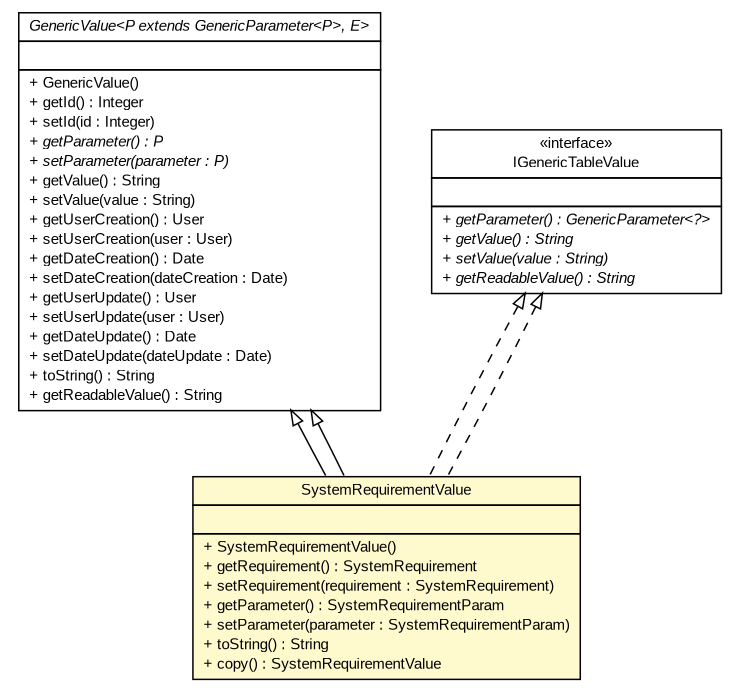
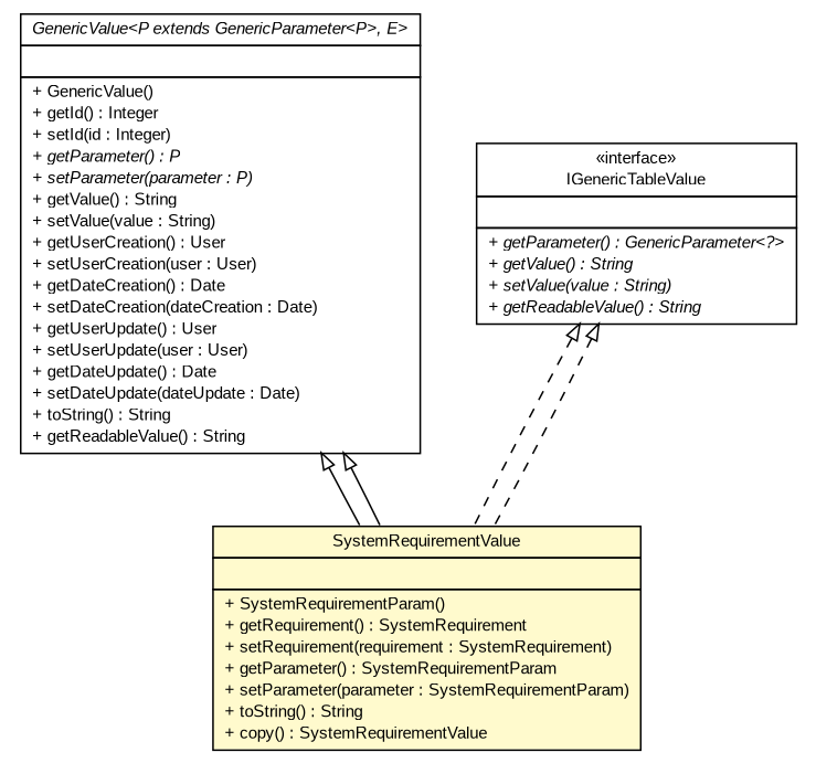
  digraph {
    nodesep=0.25
    ranksep=0.5
    node [fontcolor=black fontname=arial fontsize=10.0 shape=plaintext]
    edge [arrowtail=empty dir=back fontname=arial fontsize=10 headport=p labelfontname=arial labelfontsize=10 tailport=p]
    n1 [label=<<table title="gov.sandia.cf.model.GenericValue" border="0" cellborder="1" cellspacing="0" cellpadding="2" port="p" href="./GenericValue.html"> 		<tr><td><table border="0" cellspacing="0" cellpadding="1"> <tr><td align="center" balign="center"><font face="arial italic"> GenericValue&lt;P extends GenericParameter&lt;P&gt;, E&gt; </font></td></tr> 		</table></td></tr> 		<tr><td><table border="0" cellspacing="0" cellpadding="1"> <tr><td align="left" balign="left">  </td></tr> 		</table></td></tr> 		<tr><td><table border="0" cellspacing="0" cellpadding="1"> <tr><td align="left" balign="left"> + GenericValue() </td></tr> <tr><td align="left" balign="left"> + getId() : Integer </td></tr> <tr><td align="left" balign="left"> + setId(id : Integer) </td></tr> <tr><td align="left" balign="left"><font face="arial italic" point-size="10.0"> + getParameter() : P </font></td></tr> <tr><td align="left" balign="left"><font face="arial italic" point-size="10.0"> + setParameter(parameter : P) </font></td></tr> <tr><td align="left" balign="left"> + getValue() : String </td></tr> <tr><td align="left" balign="left"> + setValue(value : String) </td></tr> <tr><td align="left" balign="left"> + getUserCreation() : User </td></tr> <tr><td align="left" balign="left"> + setUserCreation(user : User) </td></tr> <tr><td align="left" balign="left"> + getDateCreation() : Date </td></tr> <tr><td align="left" balign="left"> + setDateCreation(dateCreation : Date) </td></tr> <tr><td align="left" balign="left"> + getUserUpdate() : User </td></tr> <tr><td align="left" balign="left"> + setUserUpdate(user : User) </td></tr> <tr><td align="left" balign="left"> + getDateUpdate() : Date </td></tr> <tr><td align="left" balign="left"> + setDateUpdate(dateUpdate : Date) </td></tr> <tr><td align="left" balign="left"> + toString() : String </td></tr> <tr><td align="left" balign="left"> + getReadableValue() : String </td></tr> 		</table></td></tr> 		</table>>]
-   n2 [label=<<table title="gov.sandia.cf.model.SystemRequirementValue" border="0" cellborder="1" cellspacing="0" cellpadding="2" port="p" bgcolor="lemonChiffon" href="./SystemRequirementValue.html"> 		<tr><td><table border="0" cellspacing="0" cellpadding="1"> <tr><td align="center" balign="center"> SystemRequirementValue </td></tr> 		</table></td></tr> 		<tr><td><table border="0" cellspacing="0" cellpadding="1"> <tr><td align="left" balign="left">  </td></tr> 		</table></td></tr> 		<tr><td><table border="0" cellspacing="0" cellpadding="1"> <tr><td align="left" balign="left"> + SystemRequirementValue() </td></tr> <tr><td align="left" balign="left"> + getRequirement() : SystemRequirement </td></tr> <tr><td align="left" balign="left"> + setRequirement(requirement : SystemRequirement) </td></tr> <tr><td align="left" balign="left"> + getParameter() : SystemRequirementParam </td></tr> <tr><td align="left" balign="left"> + setParameter(parameter : SystemRequirementParam) </td></tr> <tr><td align="left" balign="left"> + toString() : String </td></tr> <tr><td align="left" balign="left"> + copy() : SystemRequirementValue </td></tr> 		</table></td></tr> 		</table>>]
+   n2 [label=<<table title="gov.sandia.cf.model.SystemRequirementValue" border="0" cellborder="1" cellspacing="0" cellpadding="2" port="p" bgcolor="lemonChiffon" href="./SystemRequirementValue.html"> 		<tr><td><table border="0" cellspacing="0" cellpadding="1"> <tr><td align="center" balign="center"> SystemRequirementValue </td></tr> 		</table></td></tr> 		<tr><td><table border="0" cellspacing="0" cellpadding="1"> <tr><td align="left" balign="left">  </td></tr> 		</table></td></tr> 		<tr><td><table border="0" cellspacing="0" cellpadding="1"> <tr><td align="left" balign="left"> + SystemRequirementParam() </td></tr> <tr><td align="left" balign="left"> + getRequirement() : SystemRequirement </td></tr> <tr><td align="left" balign="left"> + setRequirement(requirement : SystemRequirement) </td></tr> <tr><td align="left" balign="left"> + getParameter() : SystemRequirementParam </td></tr> <tr><td align="left" balign="left"> + setParameter(parameter : SystemRequirementParam) </td></tr> <tr><td align="left" balign="left"> + toString() : String </td></tr> <tr><td align="left" balign="left"> + copy() : SystemRequirementValue </td></tr> 		</table></td></tr> 		</table>>]
    n3 [label=<<table title="gov.sandia.cf.model.IGenericTableValue" border="0" cellborder="1" cellspacing="0" cellpadding="2" port="p" href="./IGenericTableValue.html"> 		<tr><td><table border="0" cellspacing="0" cellpadding="1"> <tr><td align="center" balign="center"> &#171;interface&#187; </td></tr> <tr><td align="center" balign="center"> IGenericTableValue </td></tr> 		</table></td></tr> 		<tr><td><table border="0" cellspacing="0" cellpadding="1"> <tr><td align="left" balign="left">  </td></tr> 		</table></td></tr> 		<tr><td><table border="0" cellspacing="0" cellpadding="1"> <tr><td align="left" balign="left"><font face="arial italic" point-size="10.0"> + getParameter() : GenericParameter&lt;?&gt; </font></td></tr> <tr><td align="left" balign="left"><font face="arial italic" point-size="10.0"> + getValue() : String </font></td></tr> <tr><td align="left" balign="left"><font face="arial italic" point-size="10.0"> + setValue(value : String) </font></td></tr> <tr><td align="left" balign="left"><font face="arial italic" point-size="10.0"> + getReadableValue() : String </font></td></tr> 		</table></td></tr> 		</table>>]
    n1 -> n2
    n1 -> n2
    n3 -> n2 [style=dashed]
    n3 -> n2 [style=dashed]
  }
